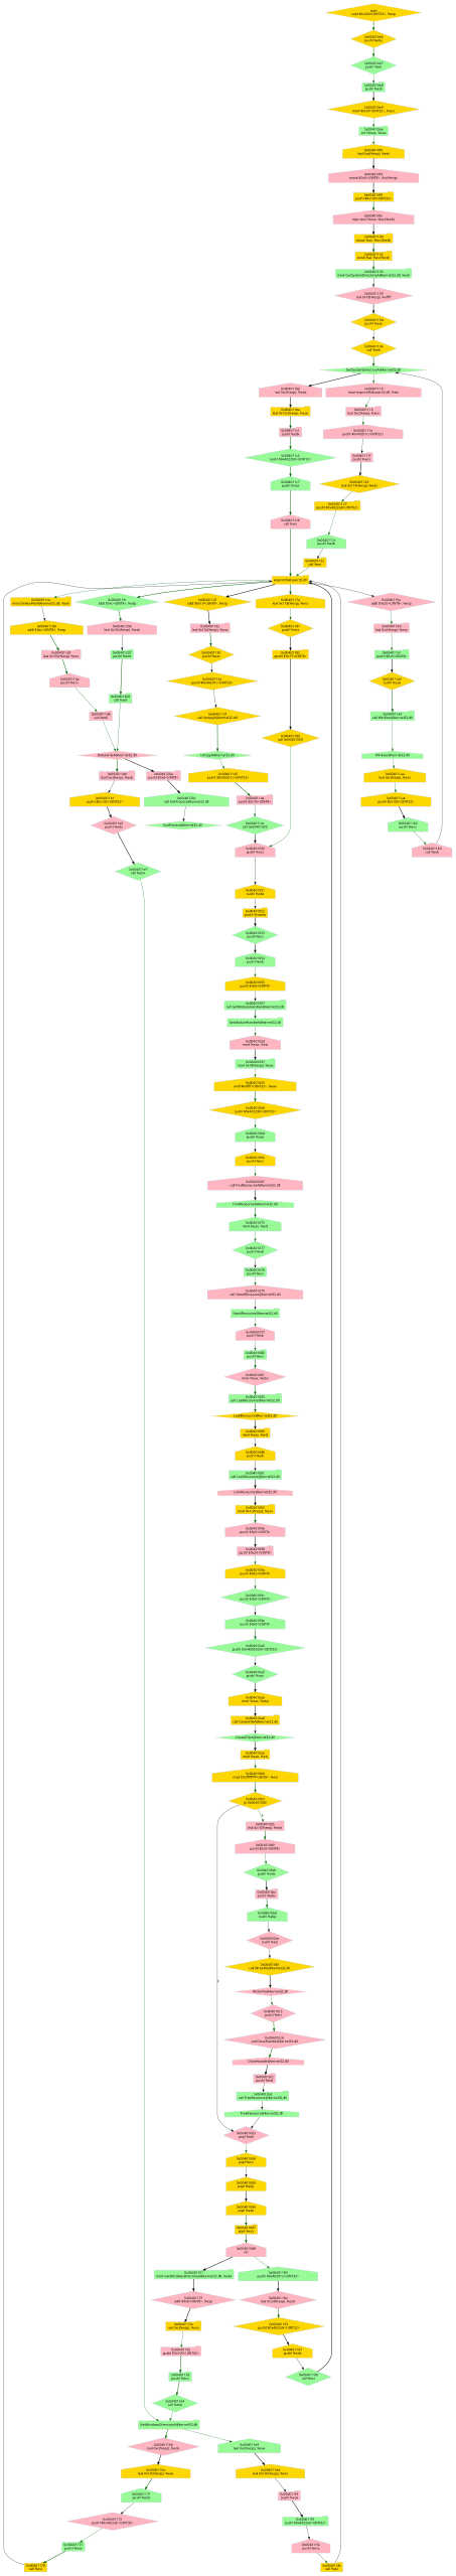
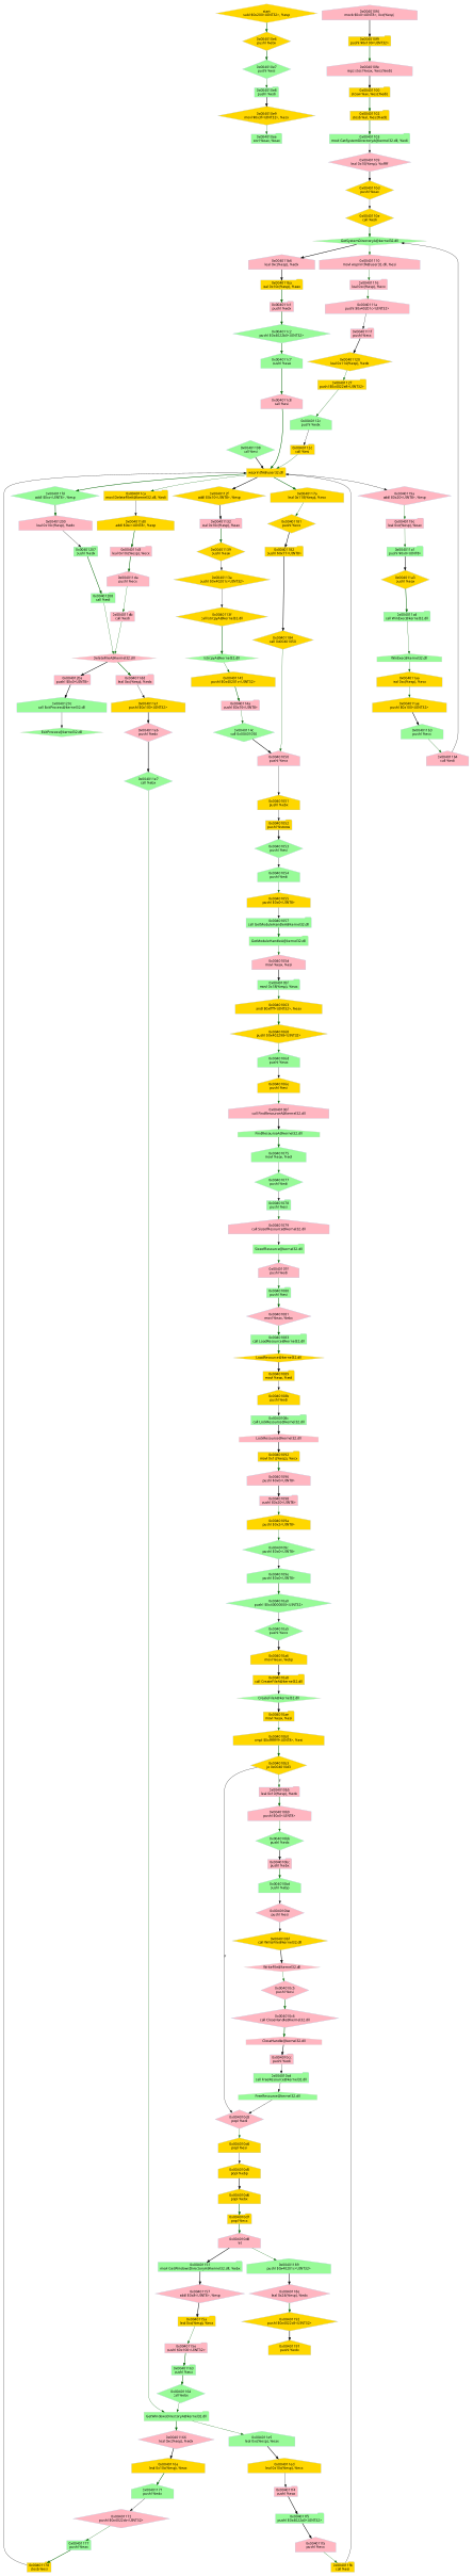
  digraph {
    fontname="Noto Sans"
    node [color=lightsteelblue fillcolor=gold fontname="Noto Sans" shape=house style=filled]
    edge [color=darkgreen fontname="Noto Sans" style=bold]
    n1 [color=lightgrey label="start\nsubl $0x200<UINT32>, %esp" shape=diamond]
    n2 [label="0x004010e6\npushl %ebx" shape=diamond]
    n3 [fillcolor=palegreen label="0x004010e7\npushl %esi" shape=diamond]
    n4 [fillcolor=palegreen label="0x004010e8\npushl %edi" shape=folder]
    n5 [label="0x004010e9\nmovl $0x3f<UINT32>, %ecx" shape=diamond]
    n6 [fillcolor=palegreen label="0x004010ee\nxorl %eax, %eax" shape=folder]
-   n7 [label="0x004010f0\nleal 0xd(%esp), %edi"]
    n8 [fillcolor=lightpink label="0x004010f4\nmovb $0x0<UINT8>, 0xc(%esp)"]
    n9 [label="0x004010f9\npushl $0x100<UINT32>" shape=folder]
    n10 [fillcolor=lightpink label="0x004010fe\nrepz stosl %eax, %es:(%edi)"]
    n11 [label="0x00401100\nstosw %ax, %es:(%edi)" shape=folder]
    n12 [label="0x00401102\nstosb %al, %es:(%edi)" shape=folder]
    n13 [fillcolor=palegreen label="0x00401103\nmovl GetSystemDirectoryA@kernel32.dll, %edi" shape=folder]
    n14 [fillcolor=lightpink label="0x00401109\nleal 0x10(%esp), %xffff" shape=diamond]
    n15 [label="0x0040110d\npushl %eax" shape=diamond]
    n16 [label="0x0040110e\ncall %edi" shape=diamond]
    n17 [color=lightgrey fillcolor=palegreen label="GetSystemDirectoryA@kernel32.dll" shape=diamond]
    n18 [fillcolor=lightpink label="0x00401110\nmovl wsprintfA@user32.dll, %esi"]
    n19 [fillcolor=lightpink label="0x004011b6\nleal 0xc(%esp), %edx"]
    n20 [fillcolor=lightpink label="0x00401116\nleal 0xc(%esp), %ecx" shape=folder]
    n21 [label="0x004011ba\nleal 0x10c(%esp), %eax" shape=folder]
    n22 [fillcolor=lightpink label="0x0040111a\npushl $0x40201c<UINT32>"]
    n23 [fillcolor=lightpink label="0x0040111f\npushl %ecx" shape=folder]
    n24 [label="0x00401120\nleal 0x114(%esp), %edx" shape=diamond]
    n25 [label="0x00401127\npushl $0x4022e8<UINT32>" shape=folder]
    n26 [fillcolor=palegreen label="0x0040112c\npushl %edx"]
    n27 [label="0x0040112d\ncall %esi" shape=folder]
    n28 [color=lightgrey label="wsprintfA@user32.dll" shape=folder]
    n29 [label="0x0040112f\naddl $0x10<UINT8>, %esp" shape=diamond]
    n30 [label="0x0040117a\nleal 0x118(%esp), %ecx"]
    n31 [fillcolor=lightpink label="0x0040119a\naddl $0x20<UINT8>, %esp" shape=diamond]
    n32 [label="0x004011ca\nmovl DeleteFileA@kernel32.dll, %edi" shape=folder]
    n33 [fillcolor=palegreen label="0x004011fd\naddl $0xc<UINT8>, %esp" shape=diamond]
    n34 [fillcolor=lightpink label="0x00401132\nleal 0x10c(%esp), %eax" shape=folder]
    n35 [label="0x00401181\npushl %ecx" shape=diamond]
    n36 [fillcolor=lightpink label="0x0040119d\nleal 0xc(%esp), %eax" shape=folder]
    n37 [label="0x004011d0\naddl $0xc<UINT8>, %esp"]
    n38 [fillcolor=lightpink label="0x00401200\nleal 0x10c(%esp), %edx"]
    n39 [label="0x00401139\npushl %eax" shape=diamond]
    n40 [label="0x0040113a\npushl $0x40201c<UINT32>" shape=diamond]
    n41 [label="0x0040113f\ncall lstrcpyA@kernel32.dll" shape=diamond]
    n42 [color=lightgrey fillcolor=palegreen label="lstrcpyA@kernel32.dll" shape=diamond]
    n43 [label="0x00401145\npushl $0x40201c<UINT32>"]
    n44 [fillcolor=lightpink label="0x0040114a\npushl $0x76<UINT8>" shape=folder]
    n45 [fillcolor=palegreen label="0x0040114c\ncall 0x00401050" shape=diamond]
    n46 [fillcolor=lightpink label="0x00401050\npushl %ecx"]
    n47 [label="0x00401051\npushl %ebx"]
    n48 [label="0x00401052\npushl %stosw" shape=folder]
    n49 [fillcolor=palegreen label="0x00401053\npushl %esi" shape=diamond]
    n50 [fillcolor=palegreen label="0x00401054\npushl %edi"]
    n51 [label="0x00401055\npushl $0x0<UINT8>"]
    n52 [fillcolor=palegreen label="0x00401057\ncall GetModuleHandleA@kernel32.dll" shape=folder]
    n53 [color=lightgrey fillcolor=palegreen label="GetModuleHandleA@kernel32.dll" shape=folder]
    n54 [fillcolor=lightpink label="0x0040105d\nmovl %eax, %esi"]
    n55 [fillcolor=palegreen label="0x0040105f\nmovl 0x18(%esp), %eax" shape=folder]
    n56 [label="0x00401063\nandl $0xffff<UINT32>, %eax"]
    n57 [label="0x00401068\npushl $0x402298<UINT32>" shape=diamond]
    n58 [fillcolor=palegreen label="0x0040106d\npushl %eax"]
    n59 [label="0x0040106e\npushl %esi"]
    n60 [fillcolor=lightpink label="0x0040106f\ncall FindResourceA@kernel32.dll"]
    n61 [color=lightgrey fillcolor=palegreen label="FindResourceA@kernel32.dll"]
    n62 [fillcolor=palegreen label="0x00401075\nmovl %eax, %edi"]
    n63 [fillcolor=palegreen label="0x00401077\npushl %edi" shape=diamond]
    n64 [fillcolor=palegreen label="0x00401078\npushl %esi" shape=folder]
    n65 [fillcolor=lightpink label="0x00401079\ncall SizeofResource@kernel32.dll"]
    n66 [color=lightgrey fillcolor=palegreen label="SizeofResource@kernel32.dll" shape=folder]
    n67 [fillcolor=lightpink label="0x0040107f\npushl %edi"]
    n68 [fillcolor=palegreen label="0x00401080\npushl %esi" shape=folder]
    n69 [fillcolor=lightpink label="0x00401081\nmovl %eax, %ebx" shape=diamond]
    n70 [fillcolor=palegreen label="0x00401083\ncall LoadResource@kernel32.dll" shape=folder]
    n71 [color=lightgrey label="LoadResource@kernel32.dll" shape=diamond]
    n72 [label="0x00401089\nmovl %eax, %edi" shape=folder]
    n73 [label="0x0040108b\npushl %edi"]
    n74 [fillcolor=palegreen label="0x0040108c\ncall LockResource@kernel32.dll" shape=folder]
    n75 [color=lightgrey fillcolor=lightpink label="LockResource@kernel32.dll"]
    n76 [label="0x00401092\nmovl 0x1c(%esp), %ecx" shape=folder]
    n77 [fillcolor=lightpink label="0x00401096\npushl $0x0<UINT8>"]
    n78 [fillcolor=lightpink label="0x00401098\npushl $0x20<UINT8>" shape=folder]
    n79 [label="0x0040109a\npushl $0x2<UINT8>"]
    n80 [fillcolor=palegreen label="0x0040109c\npushl $0x0<UINT8>" shape=diamond]
    n81 [fillcolor=palegreen label="0x0040109e\npushl $0x0<UINT8>"]
    n82 [fillcolor=palegreen label="0x004010a0\npushl $0x40000000<UINT32>" shape=diamond]
    n83 [fillcolor=palegreen label="0x004010a5\npushl %ecx" shape=diamond]
    n84 [label="0x004010a6\nmovl %eax, %ebp"]
    n85 [label="0x004010a8\ncall CreateFileA@kernel32.dll" shape=folder]
    n86 [color=lightgrey fillcolor=palegreen label="CreateFileA@kernel32.dll" shape=diamond]
    n87 [label="0x004010ae\nmovl %eax, %esi" shape=folder]
    n88 [label="0x004010b0\ncmpl $0xffffffff<UINT8>, %esi"]
    n89 [label="0x004010b3\nje 0x004010d3" shape=diamond]
    n90 [fillcolor=lightpink label="0x004010b5\nleal 0x10(%esp), %edx" shape=folder]
    n91 [fillcolor=lightpink label="0x004010d3\npopl %edi" shape=diamond]
    n92 [fillcolor=lightpink label="0x004010b9\npushl $0x0<UINT8>"]
    n93 [label="0x004010d4\npopl %esi"]
    n94 [fillcolor=palegreen label="0x004010bb\npushl %edx" shape=diamond]
    n95 [fillcolor=lightpink label="0x004010bc\npushl %ebx" shape=folder]
    n96 [fillcolor=palegreen label="0x004010bd\npushl %ebp"]
    n97 [fillcolor=lightpink label="0x004010be\npushl %esi" shape=diamond]
    n98 [label="0x004010bf\ncall WriteFile@kernel32.dll" shape=diamond]
    n99 [color=lightgrey fillcolor=lightpink label="WriteFile@kernel32.dll" shape=diamond]
    n100 [fillcolor=lightpink label="0x004010c5\npushl %esi" shape=diamond]
    n101 [fillcolor=lightpink label="0x004010c6\ncall CloseHandle@kernel32.dll" shape=diamond]
    n102 [color=lightgrey fillcolor=lightpink label="CloseHandle@kernel32.dll"]
    n103 [fillcolor=lightpink label="0x004010cc\npushl %edi" shape=folder]
    n104 [fillcolor=palegreen label="0x004010cd\ncall FreeResource@kernel32.dll" shape=folder]
    n105 [color=lightgrey fillcolor=palegreen label="FreeResource@kernel32.dll"]
    n106 [label="0x004010d5\npopl %ebp"]
    n107 [label="0x004010d6\npopl %ebx"]
    n108 [label="0x004010d7\npopl %ecx" shape=folder]
    n109 [fillcolor=lightpink label="0x004010d8\nret"]
    n110 [fillcolor=palegreen label="0x00401151\nmovl GetWindowsDirectoryA@kernel32.dll, %ebx" shape=folder]
    n111 [fillcolor=palegreen label="0x00401189\npushl $0x40201c<UINT32>"]
    n112 [fillcolor=lightpink label="0x00401157\naddl $0x8<UINT8>, %esp" shape=diamond]
    n113 [fillcolor=lightpink label="0x0040118e\nleal 0x24(%esp), %edx" shape=diamond]
    n114 [label="0x0040115a\nleal 0xc(%esp), %ecx" shape=folder]
    n115 [fillcolor=lightpink label="0x0040115e\npushl $0x100<UINT32>" shape=folder]
    n116 [fillcolor=palegreen label="0x00401163\npushl %ecx" shape=folder]
    n117 [fillcolor=palegreen label="0x00401164\ncall %ebx" shape=diamond]
    n118 [color=lightgrey fillcolor=palegreen label="GetWindowsDirectoryA@kernel32.dll" shape=folder]
    n119 [fillcolor=lightpink label="0x00401166\nleal 0xc(%esp), %edx" shape=diamond]
    n120 [fillcolor=palegreen label="0x004011e9\nleal 0xc(%esp), %eax"]
    n121 [label="0x0040116a\nleal 0x10c(%esp), %eax"]
    n122 [label="0x004011ed\nleal 0x10c(%esp), %ecx"]
    n123 [fillcolor=palegreen label="0x00401171\npushl %edx"]
    n124 [fillcolor=lightpink label="0x00401172\npushl $0x4022dc<UINT32>" shape=diamond]
    n125 [fillcolor=palegreen label="0x00401177\npushl %eax" shape=folder]
-   n126 [label="0x00401178\ncall %esi" shape=folder]
+   n126 [label="0x00401178\nstosb %esi" shape=folder]
    n127 [label="0x00401182\npushl $0x77<UINT8>" shape=folder]
    n128 [label="0x00401184\ncall 0x00401050" shape=diamond]
    n129 [label="0x00401192\npushl $0x4022c8<UINT32>" shape=diamond]
    n130 [label="0x00401197\npushl %edx"]
    n131 [fillcolor=palegreen label="0x00401198\ncall %esi" shape=diamond]
    n132 [fillcolor=palegreen label="0x004011a1\npushl $0x0<UINT8>" shape=folder]
    n133 [label="0x004011a3\npushl %eax" shape=diamond]
    n134 [fillcolor=palegreen label="0x004011a4\ncall WinExec@kernel32.dll" shape=folder]
    n135 [color=lightgrey fillcolor=palegreen label="WinExec@kernel32.dll"]
    n136 [label="0x004011aa\nleal 0xc(%esp), %ecx"]
    n137 [label="0x004011ae\npushl $0x100<UINT32>"]
    n138 [fillcolor=palegreen label="0x004011b3\npushl %ecx"]
    n139 [fillcolor=lightpink label="0x004011b4\ncall %edi"]
    n140 [fillcolor=lightpink label="0x004011c1\npushl %edx" shape=folder]
    n141 [fillcolor=palegreen label="0x004011c2\npushl $0x4022b0<UINT32>" shape=diamond]
    n142 [fillcolor=palegreen label="0x004011c7\npushl %eax"]
    n143 [fillcolor=lightpink label="0x004011c8\ncall %esi"]
    n144 [fillcolor=lightpink label="0x004011d3\nleal 0x10c(%esp), %ecx" shape=folder]
    n145 [fillcolor=lightpink label="0x004011da\npushl %ecx"]
    n146 [fillcolor=lightpink label="0x004011db\ncall %edi" shape=folder]
    n147 [color=lightgrey fillcolor=lightpink label="DeleteFileA@kernel32.dll" shape=diamond]
    n148 [fillcolor=lightpink label="0x004011dd\nleal 0xc(%esp), %edx" shape=folder]
    n149 [fillcolor=lightpink label="0x0040120a\npushl $0x0<UINT8>" shape=folder]
    n150 [label="0x004011e1\npushl $0x100<UINT32>"]
    n151 [fillcolor=palegreen label="0x0040120c\ncall ExitProcess@kernel32.dll"]
    n152 [fillcolor=lightpink label="0x004011e6\npushl %edx" shape=diamond]
    n153 [fillcolor=palegreen label="0x004011e7\ncall %ebx" shape=diamond]
    n154 [fillcolor=lightpink label="0x004011f4\npushl %eax" shape=folder]
    n155 [fillcolor=palegreen label="0x004011f5\npushl $0x4022a0<UINT32>" shape=folder]
    n156 [fillcolor=lightpink label="0x004011fa\npushl %ecx"]
    n157 [label="0x004011fb\ncall %esi" shape=folder]
    n158 [fillcolor=palegreen label="0x00401207\npushl %edx" shape=folder]
    n159 [fillcolor=palegreen label="0x00401208\ncall %edi" shape=folder]
    n160 [color=lightgrey fillcolor=palegreen label="ExitProcess@kernel32.dll" shape=diamond]
    n1 -> n2
    n2 -> n3
    n3 -> n4 [style=solid]
    n4 -> n5 [color=black]
    n5 -> n6 [style=solid]
-   n6 -> n7 [style=solid]
-   n7 -> n8 [color=black]
    n8 -> n9 [color=black]
    n9 -> n10
    n10 -> n11 [color=black]
    n11 -> n12
    n12 -> n13
    n13 -> n14 [color=black style=solid]
    n14 -> n15 [color=black]
    n15 -> n16 [color=black style=solid]
    n16 -> n17
    n17 -> n18 [style=solid]
    n17 -> n19 [color=black]
    n18 -> n20 [style=solid]
    n19 -> n21 [color=black]
    n20 -> n22 [style=solid]
    n21 -> n140
    n22 -> n23 [color=black style=solid]
    n23 -> n24 [color=black]
    n24 -> n25 [style=solid]
    n25 -> n26 [style=solid]
    n26 -> n27 [color=black style=solid]
    n27 -> n28 [style=solid]
    n28 -> n29 [color=black]
    n28 -> n30
    n28 -> n31 [color=black style=solid]
    n28 -> n32 [style=solid]
    n28 -> n33
    n29 -> n34 [color=black]
    n30 -> n35 [style=solid]
    n31 -> n36 [style=solid]
    n32 -> n37 [color=black style=solid]
    n33 -> n38
    n34 -> n39
    n35 -> n127 [color=black]
    n36 -> n132 [style=solid]
    n37 -> n144
    n38 -> n158 [color=black style=solid]
    n39 -> n40 [color=black style=solid]
    n40 -> n41 [color=black style=solid]
    n41 -> n42
    n42 -> n43 [style=solid]
    n43 -> n44
    n44 -> n45 [style=solid]
    n45 -> n46 [color=black]
    n46 -> n47 [color=black style=solid]
    n47 -> n48 [color=black style=solid]
    n48 -> n49 [color=black]
-   n49 -> n50 [color=black]
+   n49 -> n50 [color=black style=solid]
    n50 -> n51 [style=solid]
    n51 -> n52 [color=black style=solid]
    n52 -> n53
    n53 -> n54 [style=solid]
    n54 -> n55 [color=black]
    n55 -> n56 [style=solid]
    n56 -> n57
    n57 -> n58 [style=solid]
    n58 -> n59 [color=black style=solid]
    n59 -> n60 [style=solid]
    n60 -> n61 [color=black]
    n61 -> n62
    n62 -> n63 [style=solid]
    n63 -> n64 [color=black style=solid]
    n64 -> n65 [style=solid]
    n65 -> n66 [color=black style=solid]
    n66 -> n67 [style=solid]
    n67 -> n68 [style=solid]
    n68 -> n69
    n69 -> n70
    n70 -> n71
    n71 -> n72 [color=black]
    n72 -> n73 [color=black style=solid]
    n73 -> n74 [color=black style=solid]
    n74 -> n75 [color=black]
    n75 -> n76 [color=black]
    n76 -> n77
    n77 -> n78 [color=black]
    n78 -> n79 [style=solid]
    n79 -> n80 [style=solid]
    n80 -> n81 [color=black style=solid]
    n81 -> n82
    n82 -> n83 [color=black style=solid]
    n83 -> n84 [color=black]
    n84 -> n85 [color=black]
    n85 -> n86 [color=black style=solid]
    n86 -> n87 [color=black]
    n87 -> n88 [style=solid]
    n88 -> n89
    n89 -> n90 [label=F style=solid]
    n89 -> n91 [color=black label=F style=solid]
    n90 -> n92
    n91 -> n93 [style=solid]
    n92 -> n94 [style=solid]
    n93 -> n106 [color=black style=solid]
    n94 -> n95 [color=black]
    n95 -> n96
    n96 -> n97 [color=black style=solid]
    n97 -> n98 [color=black style=solid]
    n98 -> n99 [color=black]
    n99 -> n100 [style=solid]
    n100 -> n101
    n101 -> n102
    n102 -> n103 [color=black]
    n103 -> n104 [color=black style=solid]
    n104 -> n105 [color=black style=solid]
    n105 -> n91 [color=black style=solid]
    n106 -> n107 [color=black]
    n107 -> n108
    n108 -> n109
    n109 -> n110 [color=black]
    n109 -> n111 [style=solid]
    n110 -> n112 [color=black]
    n111 -> n113 [color=black]
    n112 -> n114 [color=black]
    n113 -> n129
    n114 -> n115 [style=solid]
    n115 -> n116
    n116 -> n117
    n117 -> n118 [style=solid]
    n118 -> n119
    n118 -> n120 [style=solid]
    n119 -> n121 [color=black]
    n120 -> n122 [color=black]
    n121 -> n123
    n122 -> n154 [color=black style=solid]
    n123 -> n124 [color=black style=solid]
    n124 -> n125 [style=solid]
    n125 -> n126
    n126 -> n28 [color=black style=solid]
    n127 -> n128 [color=black]
    n128 -> n46 [style=solid]
    n129 -> n130 [color=black]
-   n130 -> n131 [color=black style=solid]
    n131 -> n28 [color=black]
    n132 -> n133 [color=black]
    n133 -> n134
    n134 -> n135 [style=solid]
    n135 -> n136 [style=solid]
    n136 -> n137 [style=solid]
    n137 -> n138 [color=black]
    n138 -> n139 [style=solid]
    n139 -> n17 [color=black style=solid]
    n140 -> n141
    n141 -> n142
    n142 -> n143
    n143 -> n28
    n144 -> n145
    n145 -> n146 [style=solid]
    n146 -> n147 [style=solid]
    n147 -> n148
    n147 -> n149 [color=black]
    n148 -> n150 [color=black style=solid]
    n149 -> n151 [color=black]
    n150 -> n152 [color=black]
    n151 -> n160 [color=black style=solid]
    n152 -> n153 [color=black]
    n153 -> n118 [style=solid]
    n154 -> n155 [color=black]
-   n155 -> n156 [color=black style=solid]
+   n155 -> n156 [color=black]
    n156 -> n157 [style=solid]
    n157 -> n28 [color=black style=solid]
    n158 -> n159
    n159 -> n147 [style=solid]
  }
